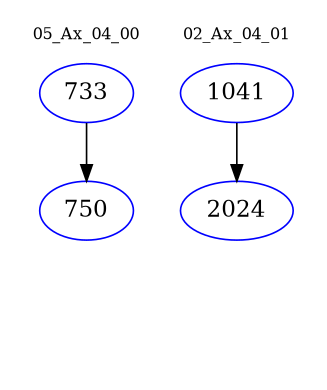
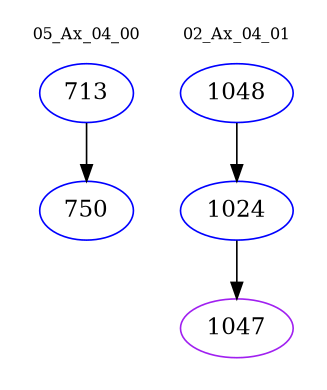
  digraph {
    node [color=blue]
    edge [color=black]
-   n1 [label=733]
+   n1 [label=713]
    n2 [label=750]
-   n3 [label=1041]
-   n4 [label=2024]
+   n3 [label=1048]
+   n4 [label=1024]
+   n5 [color=purple label=1047]
    subgraph cluster_1 {
      color=white
      fontsize=10
      label="05_Ax_04_00"
      n1
      n2
    }
    subgraph cluster_2 {
      color=white
      fontsize=10
      label="02_Ax_04_01"
      n3
      n4
+     n5
    }
    n1 -> n2
    n3 -> n4
+   n4 -> n5
  }
